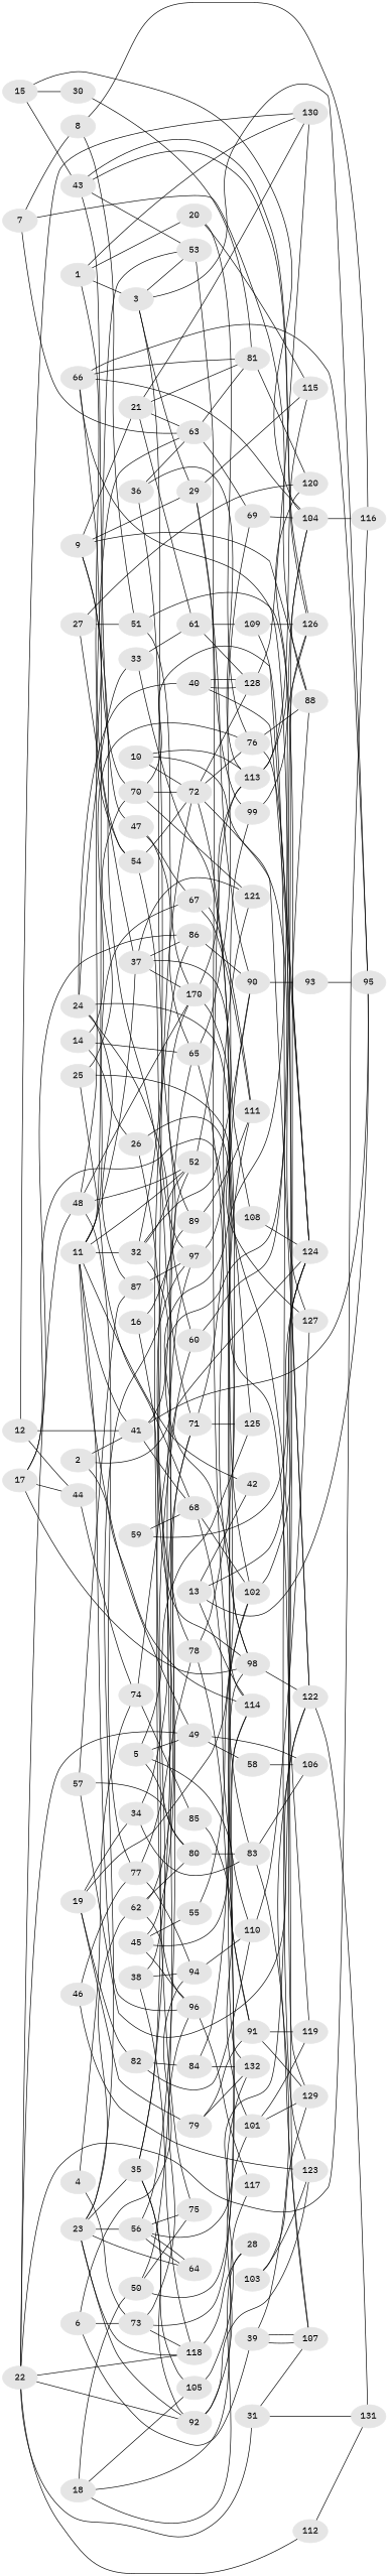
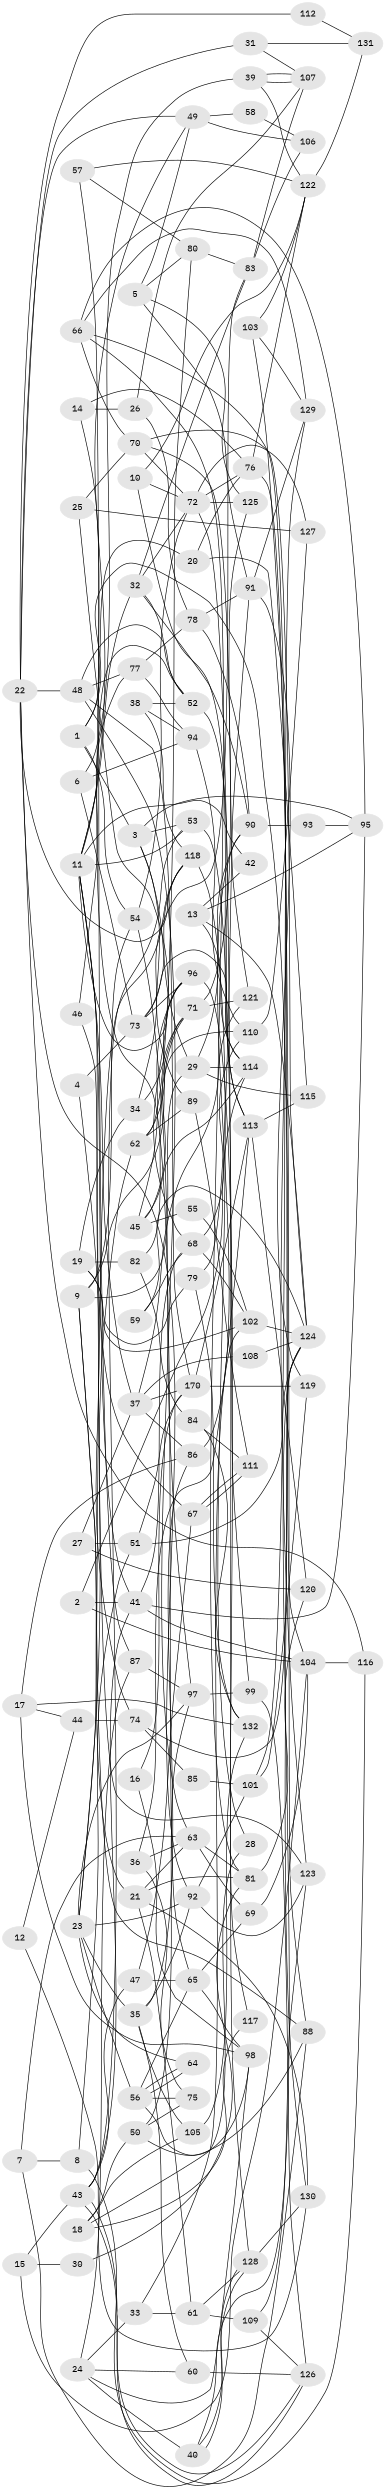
  graph {
    fontname="IBM Plex Mono"
    rankdir=LR
    node [color=gray90 fontname="IBM Plex Mono" style=filled]
    edge [fontname="IBM Plex Mono"]
    1
    3
    20
    54
    130
    29
    53
    89
    95
    76
    115
    72
    97
    2
    41
    104
    114
    68
    116
    90
    99
    111
    4
    73
    74
    96
    118
    124
    85
    5
    49
    80
    91
    125
    58
    106
    83
    129
    119
    6
    39
    94
    122
    107
    110
    7
    8
    63
    88
    51
    81
    69
    n53 [label=170]
    9
    21
    71
    61
    121
    10
    113
    127
    128
    120
    131
    11
    32
    37
    42
    52
    67
    86
    108
    117
    12
    44
    13
    14
    26
    65
    78
    98
    15
    30
    43
    47
    126
    16
    17
    132
    18
    28
    50
    105
    75
    19
    34
    79
    82
    102
    84
    109
    22
    31
    48
    92
    112
    77
    123
    101
    23
    35
    56
    62
    64
    60
    24
    33
    40
    87
    25
    70
    27
    93
    36
    38
    45
    55
    46
    57
    59
    66
    103
    1 -- 3
    1 -- 20
    1 -- 54
    1 -- 130
    3 -- 29
    3 -- 53
    3 -- 89
    3 -- 95
    20 -- 76
    20 -- 115
    54 -- 72
    54 -- 97
    29 -- 115
    29 -- 114
    29 -- 90
    53 -- 99
    89 -- 111
    76 -- 122
    76 -- 88
    72 -- 76
    72 -- 125
    72 -- 127
    72 -- 128
    97 -- 99
    2 -- 41
    2 -- 104
    2 -- 114
    41 -- 95
    41 -- 104
    41 -- 68
    104 -- 116
    68 -- 110
    68 -- 102
    90 -- 93
    99 -- 126
    4 -- 73
    4 -- 74
    73 -- 114
    73 -- 96
    73 -- 118
    74 -- 124
    74 -- 85
    96 -- 117
    118 -- 28
    85 -- 101
    5 -- 49
    5 -- 80
    5 -- 91
    5 -- 125
    49 -- 58
    49 -- 106
    80 -- 83
    91 -- 129
    91 -- 119
    58 -- 106
    83 -- 106
    83 -- 107
    6 -- 73
    6 -- 39
    6 -- 94
    39 -- 122
    39 -- 107
    39 -- 107
    94 -- 110
    122 -- 131
    110 -- 127
    7 -- 8
    7 -- 63
    7 -- 88
    8 -- 116
    8 -- 51
    63 -- 81
    63 -- 69
    51 -- 124
    51 -- n53
    81 -- 120
    69 -- 104
    n53 -- 119
    n53 -- 113
    9 -- 54
    9 -- 29
    9 -- 88
    9 -- 21
    9 -- 71
    21 -- 130
    21 -- 63
    21 -- 81
    21 -- 61
    71 -- 125
    71 -- 121
    61 -- 128
    61 -- 109
    10 -- 72
    10 -- 122
    10 -- 113
    113 -- 115
    113 -- 120
    128 -- 130
    11 -- 53
    11 -- 41
    11 -- 96
    11 -- 49
    11 -- 32
    11 -- 37
    11 -- 42
    11 -- 52
    11 -- 67
    32 -- 72
    32 -- 90
    32 -- 83
    32 -- 52
    37 -- n53
    37 -- 121
    37 -- 86
    37 -- 108
    52 -- 113
    67 -- 111
    67 -- 111
    86 -- 90
    108 -- 124
    12 -- 130
-   12 -- 41
+   43 -- 41
    12 -- 44
    44 -- 74
    13 -- 95
    13 -- 114
    13 -- 124
    13 -- 42
    14 -- 76
    14 -- 26
    14 -- 65
    26 -- 107
    26 -- 78
    65 -- 69
    65 -- 98
    78 -- 90
    78 -- 91
    15 -- 104
    15 -- 30
    15 -- 43
    30 -- 81
    43 -- 53
    43 -- 47
    43 -- 126
    43 -- 126
    47 -- 67
    47 -- 65
    16 -- n53
    16 -- 98
    17 -- 86
    17 -- 44
    17 -- 98
    17 -- 132
    18 -- 117
    18 -- 28
    18 -- 50
    18 -- 105
    50 -- 97
    50 -- 98
    50 -- 75
    105 -- 132
    19 -- 34
    19 -- 79
    19 -- 82
    19 -- 102
    34 -- 83
    34 -- 71
    79 -- 91
    79 -- 132
    82 -- 110
    82 -- 84
    102 -- 124
    84 -- 111
    84 -- 132
    109 -- 126
    109 -- 123
    22 -- 116
    22 -- 118
    22 -- 49
    22 -- 31
    22 -- 48
    22 -- 92
    22 -- 112
    31 -- 107
    31 -- 131
    48 -- 63
    48 -- n53
    48 -- 52
    48 -- 77
    92 -- 123
    92 -- 101
    112 -- 131
    77 -- 94
    77 -- 78
    101 -- 129
    101 -- 119
    23 -- 97
    23 -- 118
    23 -- 92
    23 -- 35
    23 -- 56
    23 -- 62
    23 -- 64
    35 -- 86
    35 -- 105
    35 -- 92
    35 -- 60
    56 -- 88
    56 -- 65
    56 -- 75
    56 -- 64
    56 -- 64
    62 -- 89
    62 -- 96
    62 -- 80
    60 -- 126
    24 -- 98
    24 -- 60
    24 -- 33
    24 -- 40
    24 -- 87
    33 -- 61
    33 -- 102
    40 -- 124
    40 -- 128
    40 -- 128
    87 -- 97
    25 -- 68
    25 -- 127
    25 -- 70
    70 -- 72
    70 -- 124
    70 -- 121
    27 -- 51
    27 -- 120
    27 -- 37
    93 -- 95
    36 -- 63
    36 -- 113
    36 -- 75
    38 -- 118
    38 -- 94
    38 -- 52
    45 -- 114
    45 -- 96
    45 -- 71
    45 -- 55
    55 -- 102
    46 -- 77
    46 -- 123
    57 -- 80
    57 -- 122
    57 -- 87
    59 -- 68
    59 -- 124
    66 -- 95
    66 -- 104
    66 -- 129
    66 -- 81
    66 -- 70
    103 -- 129
-   98 -- 122
+   103 -- 122
    103 -- 123
  }
